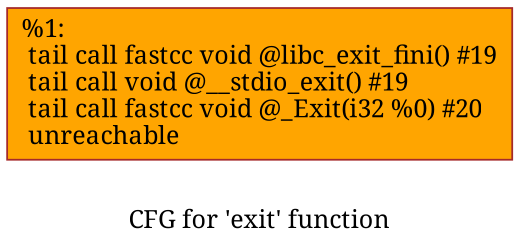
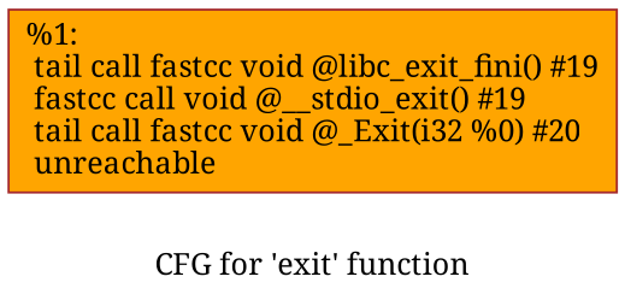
  digraph {
    label="CFG for 'exit' function"
    fontname="Noto Serif"
-   n1 [label="{%1:\l  tail call fastcc void @libc_exit_fini() #19\l  tail call void @__stdio_exit() #19\l  tail call fastcc void @_Exit(i32 %0) #20\l  unreachable\l}" shape=record style=filled fillcolor=orange color=brown fontname="Noto Serif"]
+   n1 [label="{%1:\l  tail call fastcc void @libc_exit_fini() #19\l  fastcc call void @__stdio_exit() #19\l  tail call fastcc void @_Exit(i32 %0) #20\l  unreachable\l}" shape=record style=filled fillcolor=orange color=brown fontname="Noto Serif"]
  }
